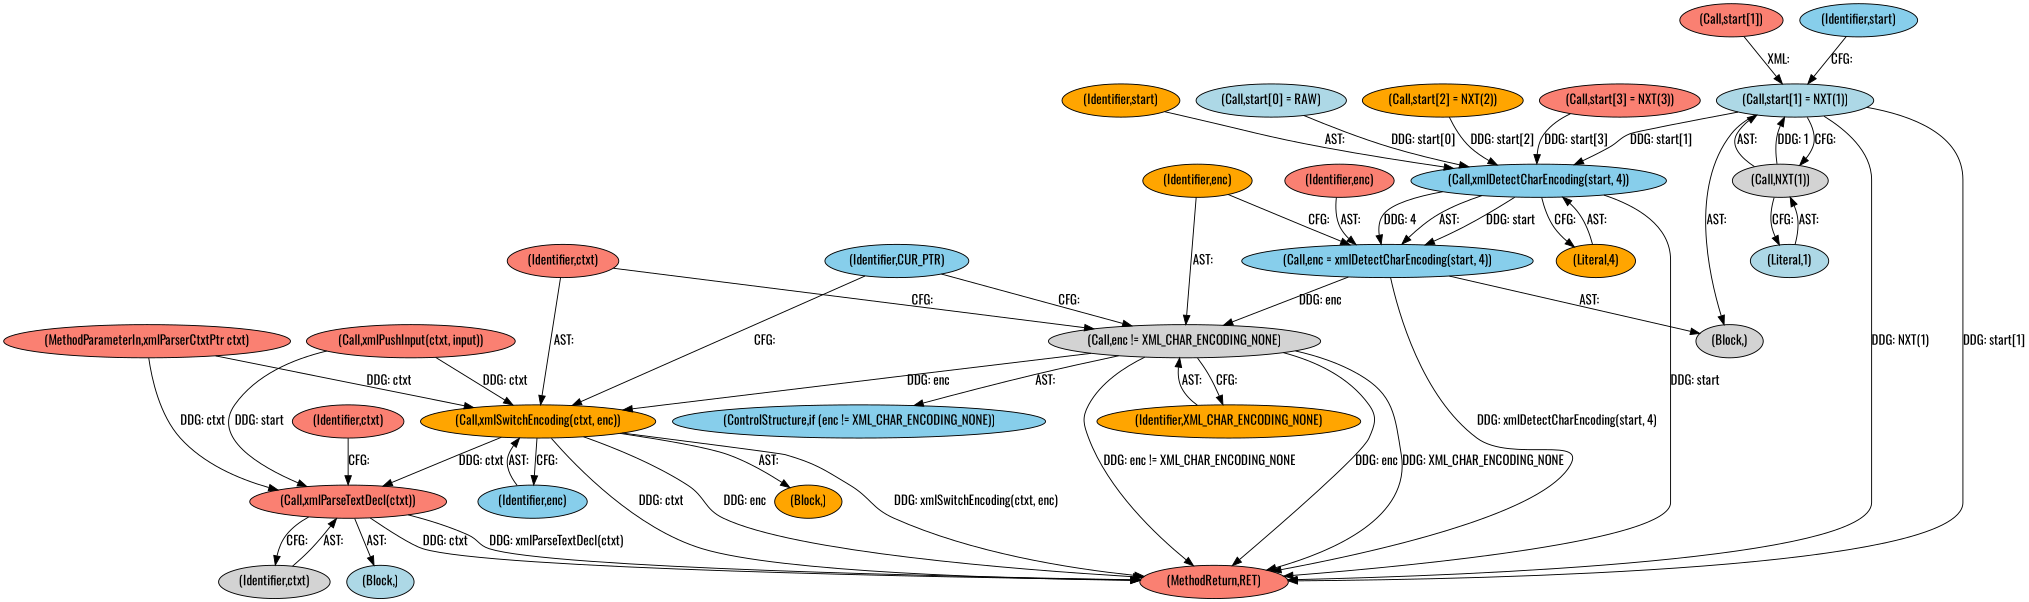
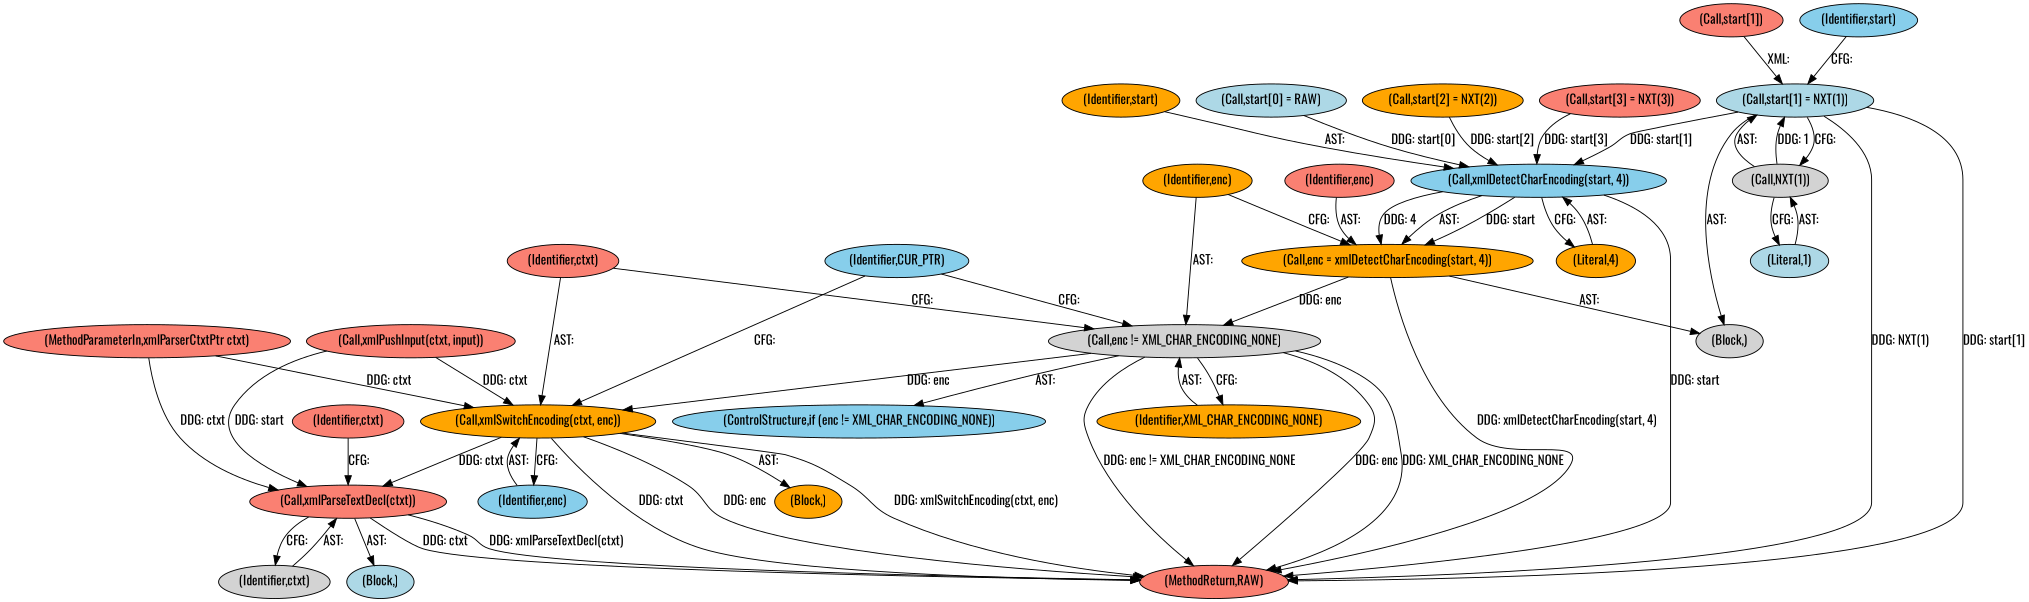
  digraph {
    fontname=Oswald
    node [fillcolor=salmon fontname=Oswald style=filled]
    edge [fontname=Oswald]
    n1 [fillcolor=lightblue label="(Call,start[1] = NXT(1))"]
    n2 [fillcolor=lightgrey label="(Call,NXT(1))"]
    n3 [fillcolor=skyblue label="(Call,xmlDetectCharEncoding(start, 4))"]
-   n4 [label="(MethodReturn,RET)"]
+   n4 [label="(MethodReturn,RAW)"]
    n5 [fillcolor=lightgrey label="(Block,)"]
    n6 [fillcolor=lightblue label="(Literal,1)"]
-   n7 [fillcolor=skyblue label="(Call,enc = xmlDetectCharEncoding(start, 4))"]
+   n7 [fillcolor=orange label="(Call,enc = xmlDetectCharEncoding(start, 4))"]
    n8 [fillcolor=orange label="(Literal,4)"]
    n9 [fillcolor=lightgrey label="(Call,enc != XML_CHAR_ENCODING_NONE)"]
    n10 [fillcolor=orange label="(Call,xmlSwitchEncoding(ctxt, enc))"]
    n11 [fillcolor=orange label="(Identifier,XML_CHAR_ENCODING_NONE)"]
    n12 [fillcolor=skyblue label="(ControlStructure,if (enc != XML_CHAR_ENCODING_NONE))"]
    n13 [label="(Call,xmlParseTextDecl(ctxt))"]
    n14 [fillcolor=orange label="(Block,)"]
    n15 [fillcolor=skyblue label="(Identifier,enc)"]
    n16 [fillcolor=lightgrey label="(Identifier,ctxt)"]
    n17 [fillcolor=lightblue label="(Block,)"]
    n18 [label="(Identifier,ctxt)"]
    n19 [fillcolor=orange label="(Call,start[2] = NXT(2))"]
    n20 [fillcolor=orange label="(Identifier,enc)"]
    n21 [label="(Call,xmlPushInput(ctxt, input))"]
    n22 [label="(Call,start[3] = NXT(3))"]
    n23 [label="(Call,start[1])"]
    n24 [fillcolor=skyblue label="(Identifier,start)"]
    n25 [fillcolor=orange label="(Identifier,start)"]
    n26 [label="(Identifier,ctxt)"]
    n27 [label="(MethodParameterIn,xmlParserCtxtPtr ctxt)"]
    n28 [fillcolor=skyblue label="(Identifier,CUR_PTR)"]
    n29 [fillcolor=lightblue label="(Call,start[0] = RAW)"]
    n30 [label="(Identifier,enc)"]
    n1 -> n2 [label="CFG: "]
    n1 -> n3 [label="DDG: start[1]"]
    n1 -> n4 [label="DDG: NXT(1)"]
    n1 -> n4 [label="DDG: start[1]"]
    n1 -> n5 [label="AST: "]
    n2 -> n1 [label="AST: "]
    n2 -> n1 [label="DDG: 1"]
    n2 -> n6 [label="CFG: "]
    n3 -> n4 [label="DDG: start"]
    n3 -> n7 [label="AST: "]
    n3 -> n7 [label="DDG: start"]
    n3 -> n7 [label="DDG: 4"]
    n3 -> n8 [label="CFG: "]
    n6 -> n2 [label="AST: "]
    n7 -> n4 [label="DDG: xmlDetectCharEncoding(start, 4)"]
    n7 -> n5 [label="AST: "]
    n7 -> n9 [label="DDG: enc"]
    n8 -> n3 [label="AST: "]
    n9 -> n4 [label="DDG: enc != XML_CHAR_ENCODING_NONE"]
    n9 -> n4 [label="DDG: enc"]
    n9 -> n4 [label="DDG: XML_CHAR_ENCODING_NONE"]
    n9 -> n10 [label="DDG: enc"]
    n9 -> n11 [label="CFG: "]
    n9 -> n12 [label="AST: "]
    n10 -> n4 [label="DDG: xmlSwitchEncoding(ctxt, enc)"]
    n10 -> n4 [label="DDG: ctxt"]
    n10 -> n4 [label="DDG: enc"]
    n10 -> n13 [label="DDG: ctxt"]
    n10 -> n14 [label="AST: "]
    n10 -> n15 [label="CFG: "]
    n11 -> n9 [label="AST: "]
    n13 -> n4 [label="DDG: ctxt"]
    n13 -> n4 [label="DDG: xmlParseTextDecl(ctxt)"]
    n13 -> n16 [label="CFG: "]
    n13 -> n17 [label="AST: "]
    n15 -> n10 [label="AST: "]
    n16 -> n13 [label="AST: "]
    n18 -> n13 [label="CFG: "]
    n19 -> n3 [label="DDG: start[2]"]
    n20 -> n7 [label="CFG: "]
    n20 -> n9 [label="AST: "]
    n21 -> n10 [label="DDG: ctxt"]
    n21 -> n13 [label="DDG: start"]
    n22 -> n3 [label="DDG: start[3]"]
    n23 -> n1 [label="XML: "]
    n24 -> n1 [label="CFG: "]
    n25 -> n3 [label="AST: "]
    n26 -> n9 [label="CFG: "]
    n26 -> n10 [label="AST: "]
    n27 -> n10 [label="DDG: ctxt"]
    n27 -> n13 [label="DDG: ctxt"]
    n28 -> n9 [label="CFG: "]
    n28 -> n10 [label="CFG: "]
    n29 -> n3 [label="DDG: start[0]"]
    n30 -> n7 [label="AST: "]
  }
